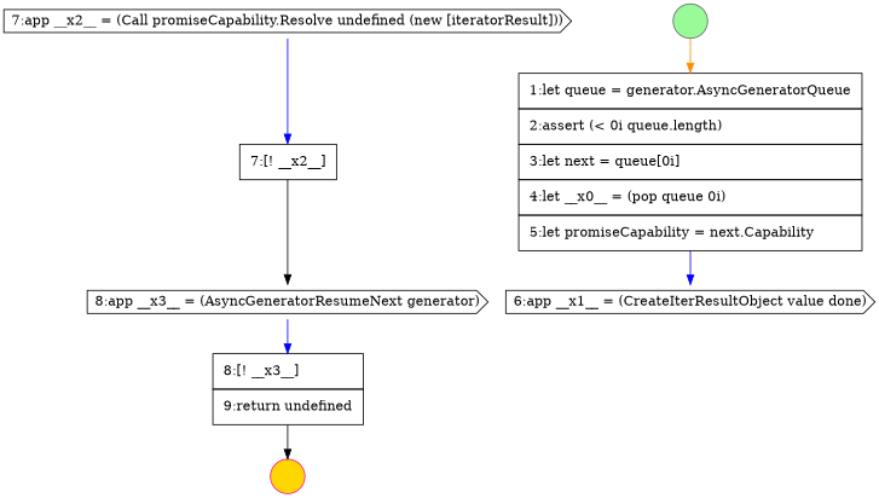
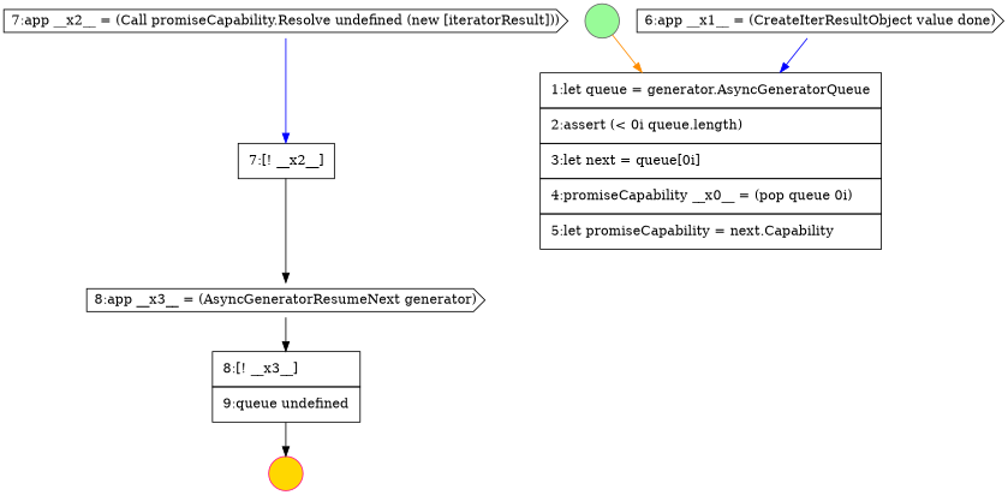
  digraph {
    node [color=black fillcolor=white shape=cds style=filled]
    edge [color=black]
    n1 [label=<<font color="black">7:app __x2__ = (Call promiseCapability.Resolve undefined (new [iteratorResult]))</font>>]
    n2 [label=<<font color="black">     <table border="0" cellborder="1" cellspacing="0" cellpadding="10">       <tr><td align="left">7:[! __x2__]</td></tr>     </table>   </font>> margin=0 shape=none]
    n3 [label=<<font color="black">8:app __x3__ = (AsyncGeneratorResumeNext generator)</font>>]
-   n4 [label=<<font color="black">     <table border="0" cellborder="1" cellspacing="0" cellpadding="10">       <tr><td align="left">8:[! __x3__]</td></tr>       <tr><td align="left">9:return undefined</td></tr>     </table>   </font>> margin=0 shape=none]
+   n4 [label=<<font color="black">     <table border="0" cellborder="1" cellspacing="0" cellpadding="10">       <tr><td align="left">8:[! __x3__]</td></tr>       <tr><td align="left">9:queue undefined</td></tr>     </table>   </font>> margin=0 shape=none]
    n5 [color=deeppink fillcolor=gold label=" " shape=circle]
    n6 [color=gray40 fillcolor=palegreen label=" " shape=circle]
-   n7 [label=<<font color="black">     <table border="0" cellborder="1" cellspacing="0" cellpadding="10">       <tr><td align="left">1:let queue = generator.AsyncGeneratorQueue</td></tr>       <tr><td align="left">2:assert (&lt; 0i queue.length)</td></tr>       <tr><td align="left">3:let next = queue[0i]</td></tr>       <tr><td align="left">4:let __x0__ = (pop queue 0i)</td></tr>       <tr><td align="left">5:let promiseCapability = next.Capability</td></tr>     </table>   </font>> margin=0 shape=none]
+   n7 [label=<<font color="black">     <table border="0" cellborder="1" cellspacing="0" cellpadding="10">       <tr><td align="left">1:let queue = generator.AsyncGeneratorQueue</td></tr>       <tr><td align="left">2:assert (&lt; 0i queue.length)</td></tr>       <tr><td align="left">3:let next = queue[0i]</td></tr>       <tr><td align="left">4:promiseCapability __x0__ = (pop queue 0i)</td></tr>       <tr><td align="left">5:let promiseCapability = next.Capability</td></tr>     </table>   </font>> margin=0 shape=none]
    n8 [label=<<font color="black">6:app __x1__ = (CreateIterResultObject value done)</font>>]
    n1 -> n2 [color=blue]
    n2 -> n3
-   n3 -> n4 [color=blue]
+   n3 -> n4
    n4 -> n5
    n6 -> n7 [color=darkorange]
-   n7 -> n8 [color=blue]
+   n8 -> n7 [color=blue]
  }
